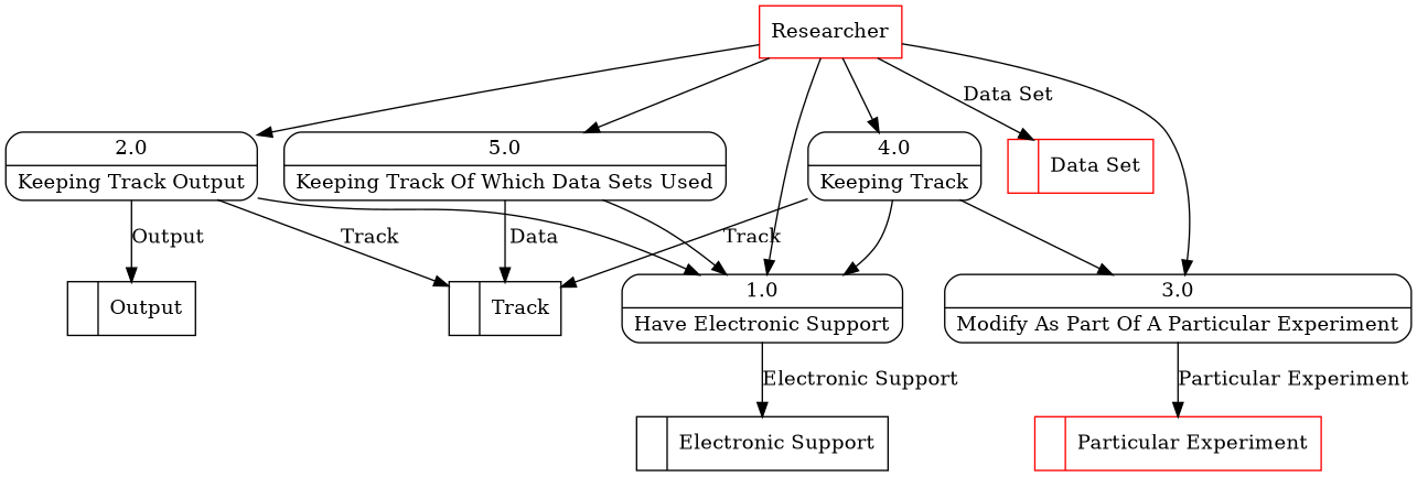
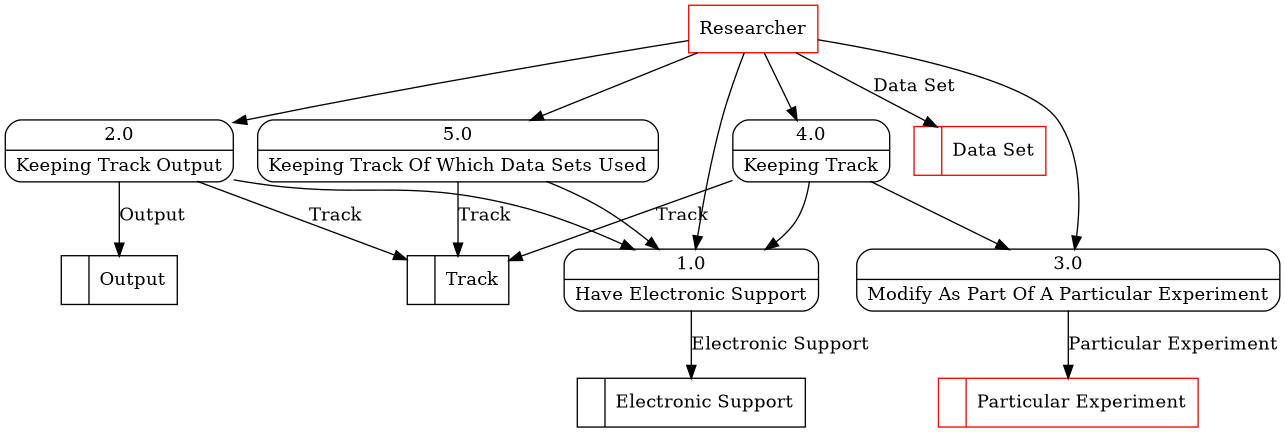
  digraph {
    node [shape=record]
    n1 [label="<f0>  |<f1> Output "]
    n2 [label="<f0>  |<f1> Electronic Support "]
    n3 [label="<f0>  |<f1> Track "]
    n4 [color=red label="<f0>  |<f1> Particular Experiment "]
    n5 [color=red label="<f0>  |<f1> Data Set "]
    n6 [color=red label=Researcher shape=box]
    n7 [label="{<f0> 1.0|<f1> Have Electronic Support }" shape=Mrecord]
    n8 [label="{<f0> 2.0|<f1> Keeping Track Output }" shape=Mrecord]
    n9 [label="{<f0> 3.0|<f1> Modify As Part Of A Particular Experiment }" shape=Mrecord]
    n10 [label="{<f0> 4.0|<f1> Keeping Track }" shape=Mrecord]
    n11 [label="{<f0> 5.0|<f1> Keeping Track Of Which Data Sets Used }" shape=Mrecord]
    n6 -> n5 [label="Data Set"]
    n6 -> n7
    n6 -> n8
    n6 -> n9
    n6 -> n10
    n6 -> n11
    n7 -> n2 [label="Electronic Support"]
    n8 -> n1 [label=Output]
    n8 -> n3 [label=Track]
    n8 -> n7
    n9 -> n4 [label="Particular Experiment"]
    n10 -> n3 [label=Track]
    n10 -> n7
    n10 -> n9
-   n11 -> n3 [label=Data]
+   n11 -> n3 [label=Track]
    n11 -> n7
  }
